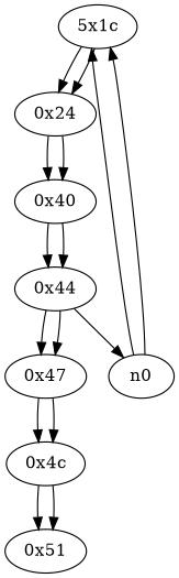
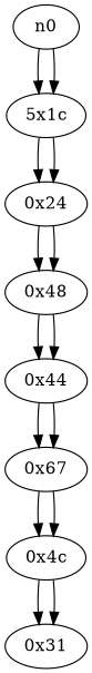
  digraph {
    n1 [label="5x1c"]
    n2 [label="0x24"]
-   n3 [label="0x40"]
+   n3 [label="0x48"]
    n4 [label="0x44"]
-   n5 [label="0x47"]
+   n5 [label="0x67"]
    n0
    n6 [label="0x4c"]
-   n7 [label="0x51"]
+   n7 [label="0x31"]
    n1 -> n2
    n1 -> n2
    n2 -> n3
    n2 -> n3
    n3 -> n4
    n3 -> n4
    n4 -> n5
    n4 -> n5
-   n4 -> n0
    n5 -> n6
    n5 -> n6
    n0 -> n1
    n0 -> n1
    n6 -> n7
    n6 -> n7
  }
